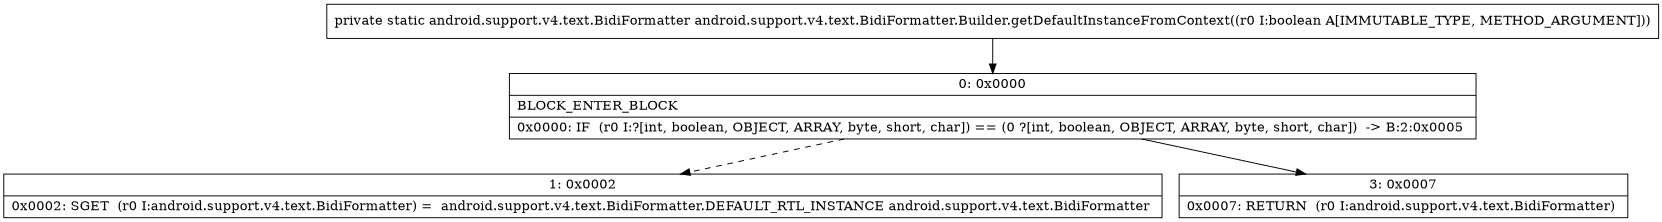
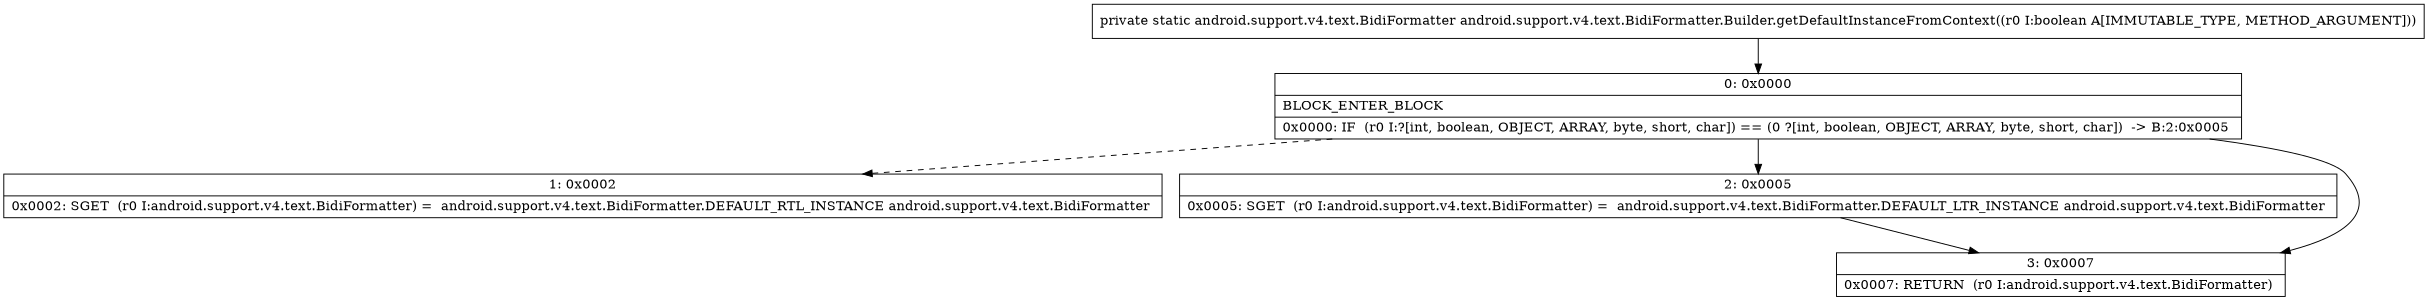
  digraph {
    node [shape=record]
    n1 [label="{0\:\ 0x0000|BLOCK_ENTER_BLOCK\l|0x0000: IF  (r0 I:?[int, boolean, OBJECT, ARRAY, byte, short, char]) == (0 ?[int, boolean, OBJECT, ARRAY, byte, short, char])  \-\> B:2:0x0005 \l}"]
    n2 [label="{1\:\ 0x0002|0x0002: SGET  (r0 I:android.support.v4.text.BidiFormatter) =  android.support.v4.text.BidiFormatter.DEFAULT_RTL_INSTANCE android.support.v4.text.BidiFormatter \l}"]
+   n3 [label="{2\:\ 0x0005|0x0005: SGET  (r0 I:android.support.v4.text.BidiFormatter) =  android.support.v4.text.BidiFormatter.DEFAULT_LTR_INSTANCE android.support.v4.text.BidiFormatter \l}"]
    n4 [label="{3\:\ 0x0007|0x0007: RETURN  (r0 I:android.support.v4.text.BidiFormatter) \l}"]
    n5 [label="{private static android.support.v4.text.BidiFormatter android.support.v4.text.BidiFormatter.Builder.getDefaultInstanceFromContext((r0 I:boolean A[IMMUTABLE_TYPE, METHOD_ARGUMENT])) }"]
    n1 -> n2 [style=dashed]
+   n1 -> n3
    n1 -> n4
+   n3 -> n4
    n5 -> n1
  }
